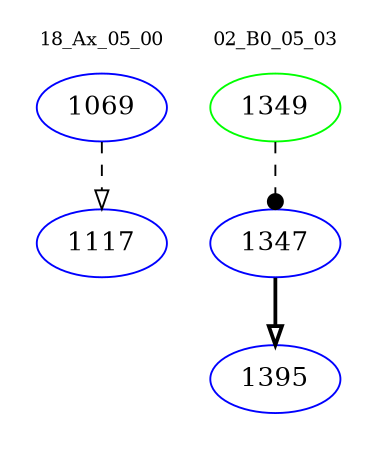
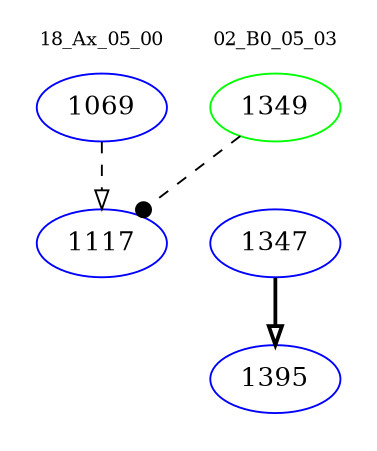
  digraph {
    node [color=blue]
    edge [arrowhead=onormal color=black style=dashed]
    n1 [label=1069]
    n2 [label=1117]
    n3 [color=green label=1349]
    n4 [label=1347]
    n5 [label=1395]
    subgraph cluster_1 {
      color=white
      fontsize=10
      label="18_Ax_05_00"
      n1
      n2
    }
    subgraph cluster_2 {
      color=white
      fontsize=10
      label="02_B0_05_03"
      n3
      n4
      n5
    }
    n1 -> n2
-   n3 -> n4 [arrowhead=dot]
+   n3 -> n2 [arrowhead=dot]
    n4 -> n5 [style=bold]
  }
